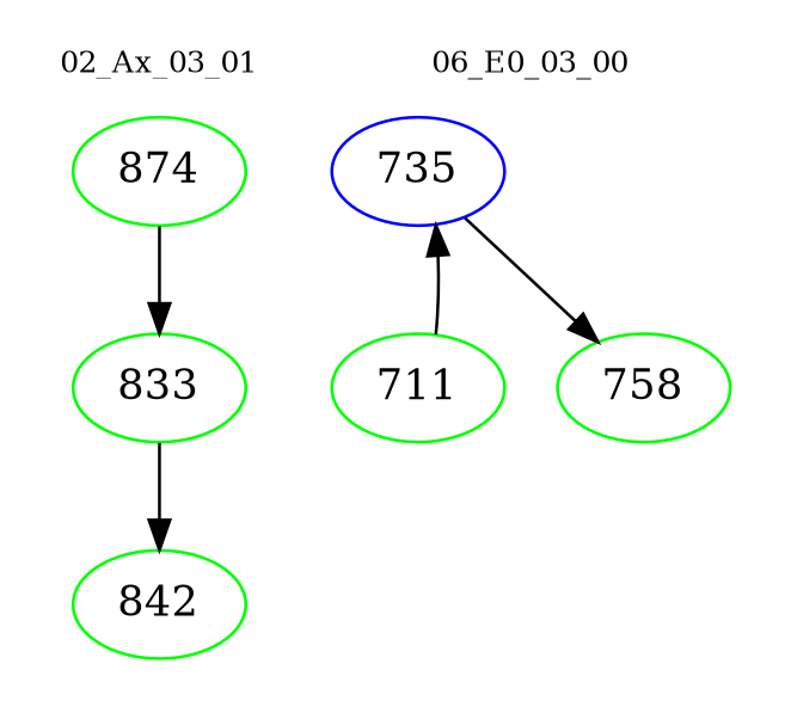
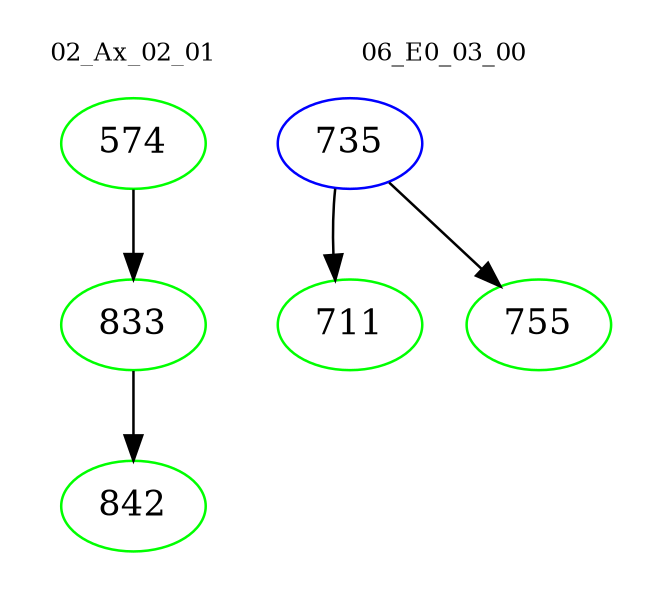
  digraph {
    node [color=green]
    edge [color=black]
    n1 [label=833]
    n2 [label=842]
-   n3 [label=874]
+   n3 [label=574]
    n4 [color=blue label=735]
    n5 [label=711]
-   n6 [label=758]
+   n6 [label=755]
    subgraph cluster_1 {
      color=white
      fontsize=10
-     label="02_Ax_03_01"
+     label="02_Ax_02_01"
      n1
      n2
      n3
    }
    subgraph cluster_2 {
      color=white
      fontsize=10
      label="06_E0_03_00"
      n4
      n5
      n6
    }
    n1 -> n2
    n3 -> n1
-   n5 -> n4
+   n4 -> n5
    n4 -> n6
  }
